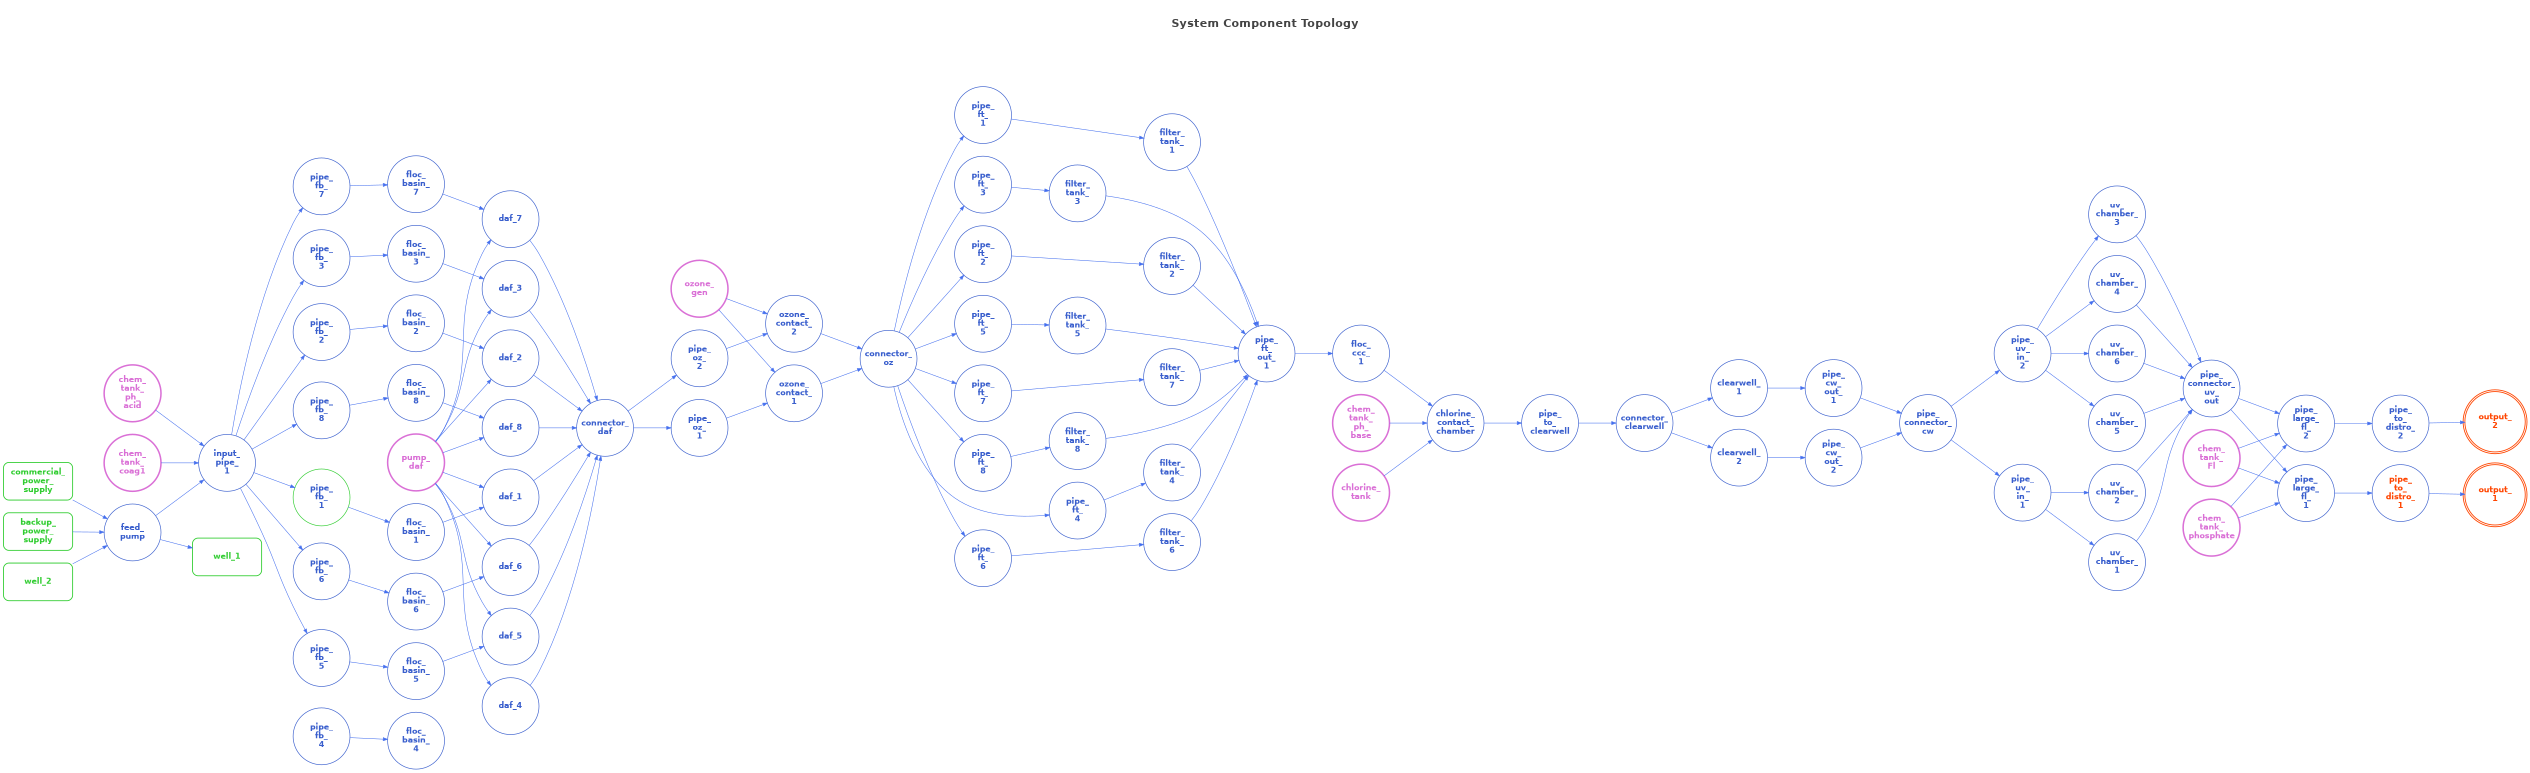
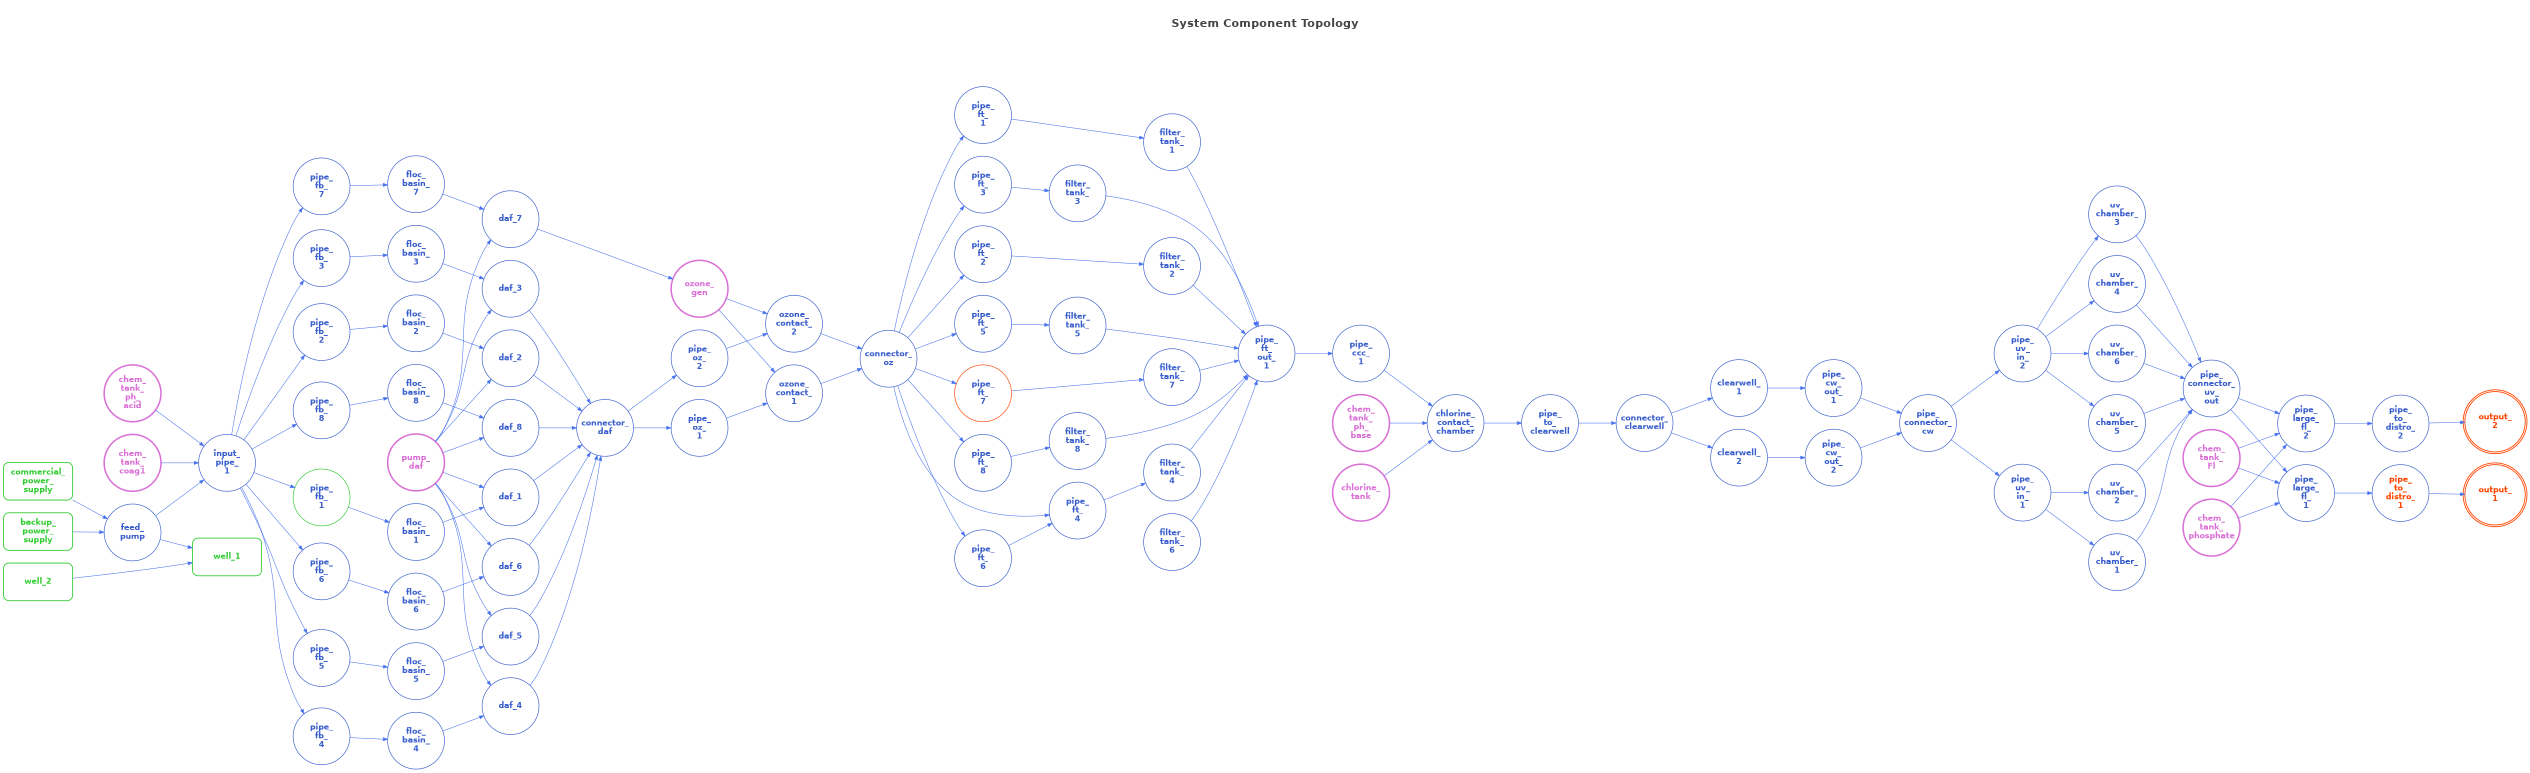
  strict digraph {
    concentrate=true
    fontcolor="#444444"
    fontname="Helvetica-Bold"
    fontsize=26
    forcelabels=true
    label=< <BR/>System Component Topology<BR/> >
    labelloc=t
    nodesep=0.4
    rankdir=LR
    ranksep="1.0 equally"
    smoothing=graph_dist
    splines=spline
    node [color=royalblue3 fillcolor=white fixedsize=true fontcolor=royalblue3 fontname="Helvetica-Bold" fontsize=18 penwidth=1.5 shape=circle style="rounded,filled"]
    edge [arrowhead=normal arrowsize=1.0 color=royalblue2 penwidth=1.2 style=bold]
    n1 [height=1.8 label="clearwell_\n1" width=1.8]
    n2 [height=1.8 label="pipe_\ncw_\nout_\n1" width=1.8]
    n3 [height=1.8 label="pipe_\nconnector_\ncw" width=1.8]
    n4 [height=1.8 label="pipe_\nuv_\nin_\n1" width=1.8]
    n5 [height=1.8 label="pipe_\nuv_\nin_\n2" width=1.8]
    n6 [height=1.8 label="uv_\nchamber_\n6" width=1.8]
    n7 [height=1.8 label="pipe_\nconnector_\nuv_\nout" width=1.8]
    n8 [height=1.8 label="pipe_\nlarge_\nfl_\n2" width=1.8]
    n9 [height=1.8 label="pipe_\nlarge_\nfl_\n1" width=1.8]
    n10 [height=1.8 label="pipe_\nto_\ndistro_\n2" width=1.8]
    n11 [fontcolor=orangered height=1.8 label="pipe_\nto_\ndistro_\n1" width=1.8]
    n12 [height=1.8 label="uv_\nchamber_\n5" width=1.8]
    n13 [height=1.8 label="clearwell_\n2" width=1.8]
    n14 [height=1.8 label="pipe_\ncw_\nout_\n2" width=1.8]
    n15 [height=1.8 label="uv_\nchamber_\n3" width=1.8]
    n16 [height=1.8 label="uv_\nchamber_\n2" width=1.8]
    n17 [height=1.8 label="uv_\nchamber_\n1" width=1.8]
    n18 [height=1.8 label="pipe_\nfb_\n8" width=1.8]
    n19 [height=1.8 label="floc_\nbasin_\n8" width=1.8]
    n20 [height=1.8 label=daf_8 width=1.8]
    n21 [height=1.8 label="connector_\ndaf" width=1.8]
    n22 [height=1.8 label="pipe_\nfb_\n7" width=1.8]
    n23 [height=1.8 label="floc_\nbasin_\n7" width=1.8]
    n24 [height=1.8 label=daf_7 width=1.8]
    n25 [height=1.8 label="pipe_\nfb_\n6" width=1.8]
    n26 [height=1.8 label="floc_\nbasin_\n6" width=1.8]
    n27 [height=1.8 label=daf_6 width=1.8]
    n28 [height=1.8 label="pipe_\nfb_\n5" width=1.8]
    n29 [height=1.8 label="floc_\nbasin_\n5" width=1.8]
    n30 [height=1.8 label=daf_5 width=1.8]
    n31 [height=1.8 label="pipe_\nfb_\n4" width=1.8]
    n32 [height=1.8 label="floc_\nbasin_\n4" width=1.8]
    n33 [height=1.8 label=daf_4 width=1.8]
    n34 [height=1.8 label="pipe_\nfb_\n3" width=1.8]
    n35 [height=1.8 label="floc_\nbasin_\n3" width=1.8]
    n36 [height=1.8 label=daf_3 width=1.8]
    n37 [height=1.8 label="pipe_\nfb_\n2" width=1.8]
    n38 [height=1.8 label="floc_\nbasin_\n2" width=1.8]
    n39 [height=1.8 label=daf_2 width=1.8]
    n40 [color=limegreen height=1.8 label="pipe_\nfb_\n1" width=1.8]
    n41 [height=1.8 label="floc_\nbasin_\n1" width=1.8]
    n42 [height=1.8 label=daf_1 width=1.8]
    n43 [color=limegreen fontcolor=limegreen height=1.2 label="backup_\npower_\nsupply" penwidth=2.0 shape=rect width=2.2]
    n44 [height=1.8 label="feed_\npump" width=1.8]
    n45 [height=1.8 label="input_\npipe_\n1" width=1.8]
    n46 [color=limegreen fontcolor=limegreen height=1.2 label=well_1 penwidth=2.0 shape=rect width=2.2]
    n47 [height=1.8 label="filter_\ntank_\n1" width=1.8]
    n48 [height=1.8 label="pipe_\nft_\nout_\n1" width=1.8]
-   n49 [height=1.8 label="floc_\nccc_\n1" width=1.8]
+   n49 [height=1.8 label="pipe_\nccc_\n1" width=1.8]
    n50 [height=1.8 label="chlorine_\ncontact_\nchamber" width=1.8]
    n51 [height=1.8 label="pipe_\nto_\nclearwell" width=1.8]
    n52 [height=1.8 label="filter_\ntank_\n3" width=1.8]
    n53 [height=1.8 label="filter_\ntank_\n2" width=1.8]
    n54 [height=1.8 label="filter_\ntank_\n5" width=1.8]
    n55 [height=1.8 label="pipe_\noz_\n2" width=1.8]
    n56 [height=1.8 label="ozone_\ncontact_\n2" width=1.8]
    n57 [height=1.8 label="connector_\noz" width=1.8]
    n58 [height=1.8 label="pipe_\nft_\n4" width=1.8]
    n59 [height=1.8 label="pipe_\nft_\n2" width=1.8]
-   n60 [height=1.8 label="pipe_\nft_\n7" width=1.8]
+   n60 [color=orangered height=1.8 label="pipe_\nft_\n7" width=1.8]
    n61 [height=1.8 label="pipe_\nft_\n5" width=1.8]
    n62 [height=1.8 label="pipe_\nft_\n8" width=1.8]
    n63 [height=1.8 label="pipe_\nft_\n1" width=1.8]
    n64 [height=1.8 label="pipe_\nft_\n3" width=1.8]
    n65 [height=1.8 label="pipe_\nft_\n6" width=1.8]
    n66 [height=1.8 label="filter_\ntank_\n7" width=1.8]
    n67 [color=orchid fontcolor=orchid height=1.8 label="ozone_\ngen" penwidth=3.5 rank=dependency width=1.8]
    n68 [height=1.8 label="ozone_\ncontact_\n1" width=1.8]
    n69 [height=1.8 label="filter_\ntank_\n8" width=1.8]
    n70 [color=orchid fontcolor=orchid height=1.8 label="chem_\ntank_\nFl" penwidth=3.5 rank=dependency width=1.8]
    n71 [color=orangered fontcolor=orangered height=1.8 label="output_\n2" penwidth=2.0 rank=sink shape=doublecircle width=1.8]
    n72 [color=orangered fontcolor=orangered height=1.8 label="output_\n1" penwidth=2.0 rank=sink shape=doublecircle width=1.8]
    n73 [height=1.8 label="uv_\nchamber_\n4" width=1.8]
    n74 [height=1.8 label="pipe_\noz_\n1" width=1.8]
    n75 [height=1.8 label="filter_\ntank_\n4" width=1.8]
    n76 [color=orchid fontcolor=orchid height=1.8 label="chem_\ntank_\nph_\nacid" penwidth=3.5 rank=dependency width=1.8]
    n77 [height=1.8 label="filter_\ntank_\n6" width=1.8]
    n78 [color=orchid fontcolor=orchid height=1.8 label="chem_\ntank_\nph_\nbase" penwidth=3.5 rank=dependency width=1.8]
    n79 [height=1.8 label="connector_\nclearwell" width=1.8]
    n80 [color=limegreen fontcolor=limegreen height=1.2 label=well_2 penwidth=2.0 shape=rect width=2.2]
    n81 [color=orchid fontcolor=orchid height=1.8 label="chem_\ntank_\ncoag1" penwidth=3.5 rank=dependency width=1.8]
    n82 [color=orchid fontcolor=orchid height=1.8 label="chem_\ntank_\nphosphate" penwidth=3.5 rank=dependency width=1.8]
    n83 [color=limegreen fontcolor=limegreen height=1.2 label="commercial_\npower_\nsupply" penwidth=2.0 shape=rect width=2.2]
    n84 [color=orchid fontcolor=orchid height=1.8 label="pump_\ndaf" penwidth=3.5 rank=dependency width=1.8]
    n85 [color=orchid fontcolor=orchid height=1.8 label="chlorine_\ntank" penwidth=3.5 rank=dependency width=1.8]
    n1 -> n2
    n2 -> n3
    n3 -> n4
    n3 -> n5
    n4 -> n16
    n4 -> n17
    n5 -> n6
    n5 -> n12
    n5 -> n15
    n5 -> n73
    n6 -> n7
    n7 -> n8
    n7 -> n9
    n8 -> n10
    n9 -> n11
    n10 -> n71
    n11 -> n72
    n12 -> n7
    n13 -> n14
    n14 -> n3
    n15 -> n7
    n16 -> n7
    n17 -> n7
    n18 -> n19
    n19 -> n20
    n20 -> n21
    n21 -> n55
    n21 -> n74
    n22 -> n23
    n23 -> n24
-   n24 -> n21
+   n24 -> n67
    n25 -> n26
    n26 -> n27
    n27 -> n21
    n28 -> n29
    n29 -> n30
    n30 -> n21
    n31 -> n32
+   n32 -> n33
    n33 -> n21
    n34 -> n35
    n35 -> n36
    n36 -> n21
    n37 -> n38
    n38 -> n39
    n39 -> n21
    n40 -> n41
    n41 -> n42
    n42 -> n21
    n43 -> n44
    n44 -> n45
    n44 -> n46
    n45 -> n18
    n45 -> n22
    n45 -> n25
    n45 -> n28
+   n45 -> n31
    n45 -> n34
    n45 -> n37
    n45 -> n40
    n47 -> n48
    n48 -> n49
    n49 -> n50
    n50 -> n51
    n51 -> n79
    n52 -> n48
    n53 -> n48
    n54 -> n48
    n55 -> n56
    n56 -> n57
    n57 -> n58
    n57 -> n59
    n57 -> n60
    n57 -> n61
    n57 -> n62
    n57 -> n63
    n57 -> n64
    n57 -> n65
    n58 -> n75
    n59 -> n53
    n60 -> n66
    n61 -> n54
    n62 -> n69
    n63 -> n47
    n64 -> n52
-   n65 -> n77
+   n65 -> n58
    n66 -> n48
    n67 -> n56
    n67 -> n68
    n68 -> n57
    n69 -> n48
    n70 -> n8
    n70 -> n9
    n73 -> n7
    n74 -> n68
    n75 -> n48
    n76 -> n45
    n77 -> n48
    n78 -> n50
    n79 -> n1
    n79 -> n13
-   n80 -> n44
+   n80 -> n46
    n81 -> n45
    n82 -> n8
    n82 -> n9
    n83 -> n44
    n84 -> n20
    n84 -> n24
    n84 -> n27
    n84 -> n30
    n84 -> n33
    n84 -> n36
    n84 -> n39
    n84 -> n42
    n85 -> n50
  }
